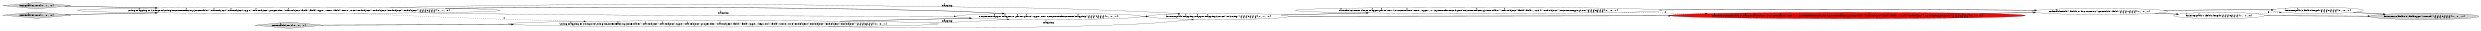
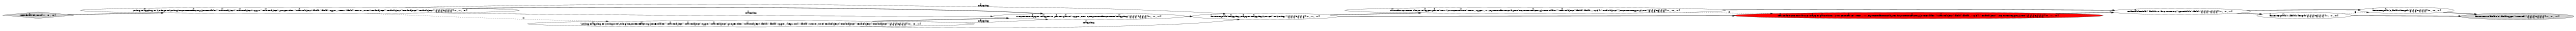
  digraph {
    rankdir=LR
    node [fillcolor=white shape=ellipse style=filled]
    edge [style=bold]
    n1 [label="IndexableField(( fields = doc.rootDoc().getFields(\"field\")@@@7@@@['1', '1', '1']"]
    n2 [label="assertEquals(2,fields.length)@@@8@@@['0', '0', '1']"]
    n3 [label="assertEquals(1,fields.length)@@@8@@@['1', '1', '0']"]
    n4 [fillcolor=lightgray label="assertTrue(fields(0(.fieldType().stored())@@@9@@@['1', '1', '1']"]
-   n5 [fillcolor=lightgray label="testEnableStore['0', '1', '0']" shape=diamond]
    n6 [label="String mapping = Strings.toString(XContentFactory.jsonBuilder().startObject().startObject(\"type\").startObject(\"properties\").startObject(\"field\").field(\"type\",\"text\").field(\"store\",true).endObject().endObject().endObject().endObject())@@@3@@@['1', '1', '0']"]
    n7 [label="DocumentMapper mapper = parser.parse(\"type\",new CompressedXContent(mapping))@@@4@@@['1', '1', '1']"]
    n8 [label="assertEquals(mapping,mapper.mappingSource().toString())@@@5@@@['1', '1', '1']"]
    n9 [label="String mapping = Strings.toString(XContentFactory.jsonBuilder().startObject().startObject(\"type\").startObject(\"properties\").startObject(\"field\").field(\"type\",\"keyword\").field(\"store\",true).endObject().endObject().endObject().endObject())@@@3@@@['0', '0', '1']"]
    n10 [fillcolor=lightgray label="testEnableStore['1', '0', '0']" shape=diamond]
    n11 [label="ParsedDocument doc = mapper.parse(new SourceToParse(\"test\",\"type\",\"1\",BytesReference.bytes(XContentFactory.jsonBuilder().startObject().field(\"field\",\"1234\").endObject()),XContentType.JSON))@@@6@@@['1', '0', '1']"]
    n12 [fillcolor=red label="ParsedDocument doc = mapper.parse(new SourceToParse(\"test\",\"1\",BytesReference.bytes(XContentFactory.jsonBuilder().startObject().field(\"field\",\"1234\").endObject()),XContentType.JSON))@@@6@@@['0', '1', '0']"]
-   n13 [fillcolor=lightgray label="testEnableStore['0', '0', '1']" shape=diamond]
    n1 -> n2
    n1 -> n3
    n2 -> n4
    n3 -> n2 [label=6 style=dashed]
    n3 -> n4
-   n5 -> n6
    n6 -> n7
    n6 -> n7 [label=mapping style=solid]
    n6 -> n8 [label=mapping style=solid]
    n6 -> n9 [label=0 style=dashed]
    n7 -> n8
    n8 -> n11
    n8 -> n12
    n9 -> n7
    n9 -> n7 [label=mapping style=solid]
    n9 -> n8 [label=mapping style=solid]
    n10 -> n6
    n11 -> n1
    n11 -> n12 [label=0 style=dashed]
    n12 -> n1
-   n13 -> n9
  }
